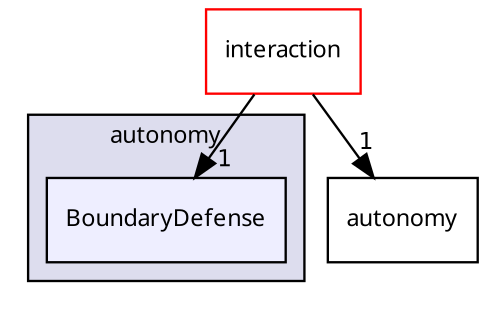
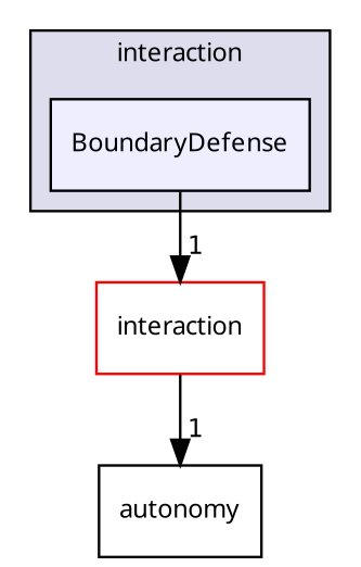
  digraph {
    compound=true
    fontname="Noto Sans"
    node [fontname="Noto Sans" fontsize=10 shape=box style=filled]
    edge [fontname="Noto Sans" headlabel=1 labeldistance=1.5 labelfontname=Helvetica labelfontsize=10]
    n1 [fillcolor="#eeeeff" label=BoundaryDefense pencolor=black]
    n2 [color=red fillcolor=white label=interaction]
    n3 [label=autonomy style=""]
    subgraph cluster_1 {
      bgcolor="#ddddee"
      fontsize=10
-     label=autonomy
+     label=interaction
      pencolor=black
      n1
    }
-   n2 -> n1
+   n1 -> n2
    n2 -> n3
  }
